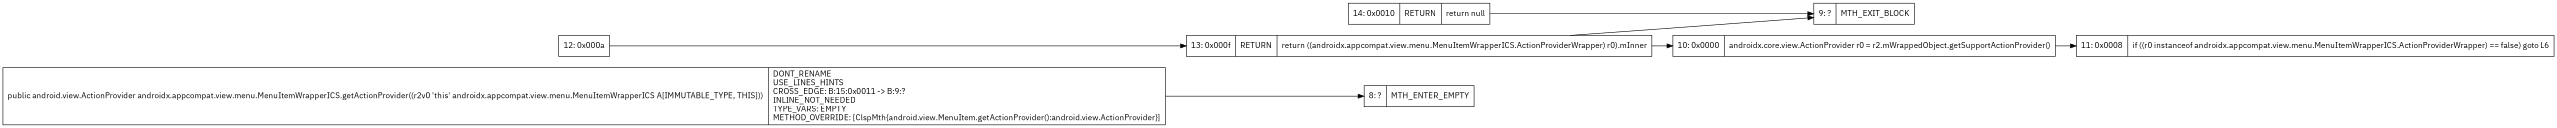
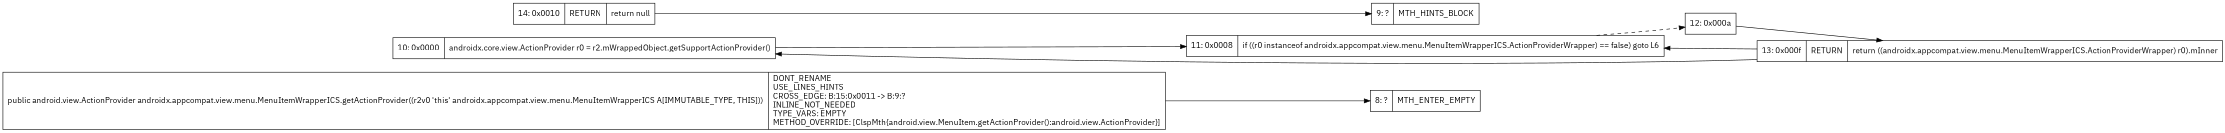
  digraph {
    fontname="IBM Plex Sans"
    rankdir=LR
    node [fontname="IBM Plex Sans" shape=record]
    edge [fontname="IBM Plex Sans"]
    n1 [label="{8\:\ ?|MTH_ENTER_EMPTY\l}"]
    n2 [label="{10\:\ 0x0000|androidx.core.view.ActionProvider r0 = r2.mWrappedObject.getSupportActionProvider()\l}"]
    n3 [label="{11\:\ 0x0008|if ((r0 instanceof androidx.appcompat.view.menu.MenuItemWrapperICS.ActionProviderWrapper) == false) goto L6\l}"]
    n4 [label="{12\:\ 0x000a}"]
    n5 [label="{13\:\ 0x000f|RETURN\l|return ((androidx.appcompat.view.menu.MenuItemWrapperICS.ActionProviderWrapper) r0).mInner\l}"]
    n6 [label="{14\:\ 0x0010|RETURN\l|return null\l}"]
-   n7 [label="{9\:\ ?|MTH_EXIT_BLOCK\l}"]
+   n7 [label="{9\:\ ?|MTH_HINTS_BLOCK\l}"]
    n8 [label="{public android.view.ActionProvider androidx.appcompat.view.menu.MenuItemWrapperICS.getActionProvider((r2v0 'this' androidx.appcompat.view.menu.MenuItemWrapperICS A[IMMUTABLE_TYPE, THIS]))  | DONT_RENAME\lUSE_LINES_HINTS\lCROSS_EDGE: B:15:0x0011 \-\> B:9:?\lINLINE_NOT_NEEDED\lTYPE_VARS: EMPTY\lMETHOD_OVERRIDE: [ClspMth\{android.view.MenuItem.getActionProvider():android.view.ActionProvider\}]\l}"]
    n2 -> n3
+   n3 -> n4 [style=dashed]
    n4 -> n5
    n5 -> n2
-   n5 -> n7
+   n5 -> n3
    n6 -> n7
    n8 -> n1
  }
